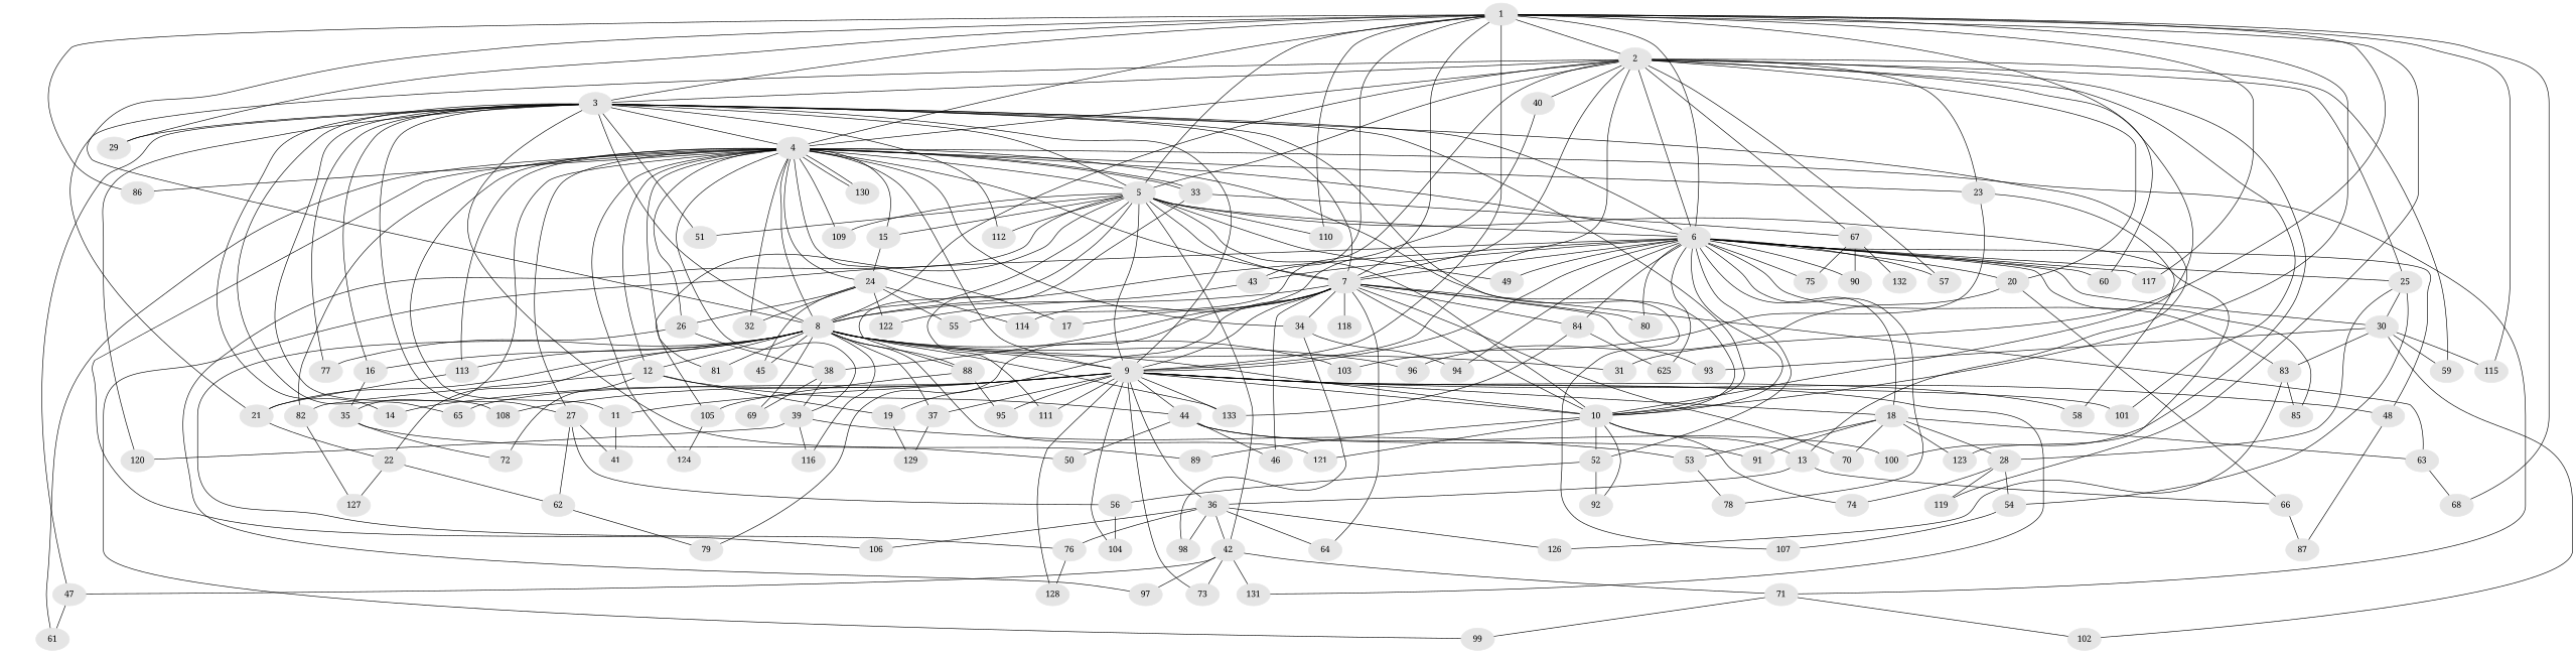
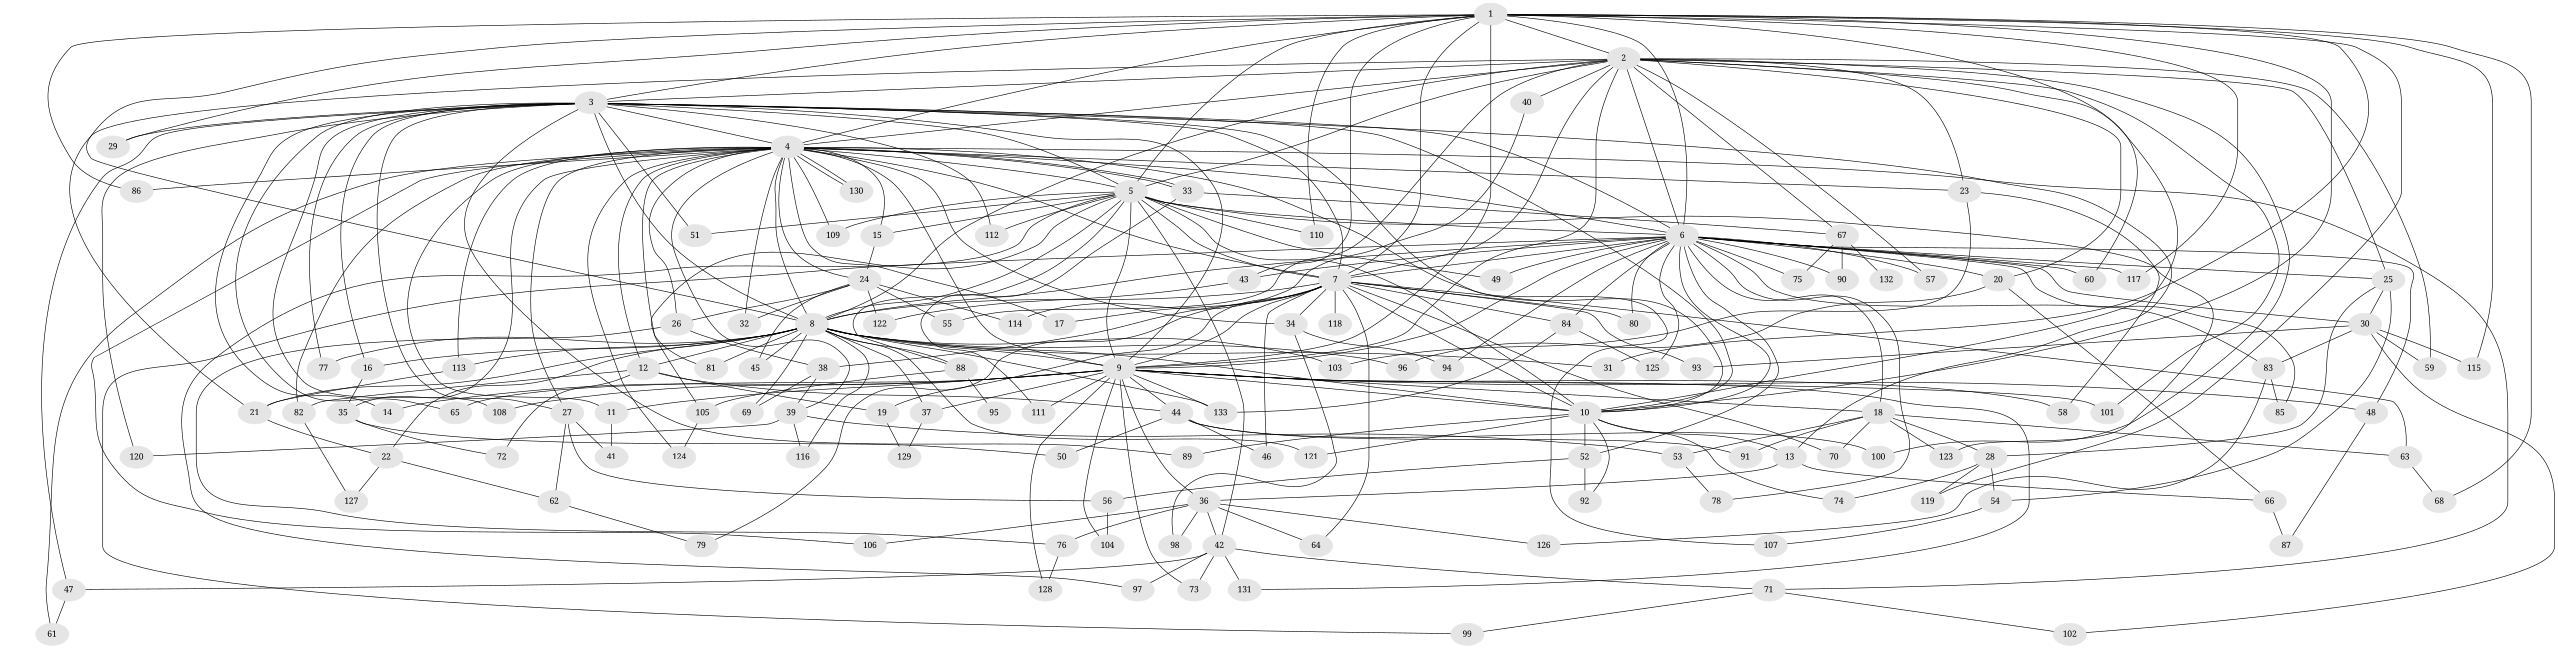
  graph {
    fontname="Noto Serif"
    node [color=gray90 fontname="Noto Serif" style=filled]
    edge [fontname="Noto Serif"]
    1
    2
    3
    4
    5
    6
    7
    8
    9
    10
    29
    31
    43
    60
    68
    86
    110
    115
    117
    119
    20
    21
    23
    25
    40
    55
    57
    59
    67
    100
    101
    13
    14
    16
    27
    47
    51
    65
    77
    89
    107
    108
    112
    120
    11
    12
    15
    17
    24
    26
    32
    33
    34
    35
    39
    61
    71
    81
    82
    106
    109
    113
    124
    130
    42
    49
    88
    97
    105
    123
    18
    30
    48
    52
    75
    78
    80
    83
    84
    85
    90
    94
    99
-   125 [label=625]
+   125
    19
    38
    46
    63
    64
    70
    79
    93
    118
    22
    37
    45
    69
    96
    103
    116
    121
    133
    36
    44
    58
    73
    95
    104
    111
    128
    131
    74
    92
    122
    66
    28
    54
    114
    132
    41
    62
    56
    72
    76
    98
    50
    53
    102
    127
    91
    87
    126
    129
    1 -- 2
    1 -- 3
    1 -- 4
    1 -- 5
    1 -- 6
    1 -- 7
    1 -- 8
    1 -- 9
    1 -- 10
    1 -- 29
    1 -- 31
    1 -- 43
    1 -- 60
    1 -- 68
    1 -- 86
    1 -- 110
    1 -- 115
    1 -- 117
    1 -- 119
    2 -- 3
    2 -- 4
    2 -- 5
    2 -- 6
    2 -- 7
    2 -- 8
    2 -- 9
    2 -- 10
    2 -- 20
    2 -- 21
    2 -- 23
    2 -- 25
    2 -- 40
    2 -- 55
    2 -- 57
    2 -- 59
    2 -- 67
    2 -- 100
    2 -- 101
    3 -- 4
    3 -- 5
    3 -- 6
    3 -- 7
    3 -- 8
    3 -- 9
    3 -- 10
    3 -- 29
    3 -- 13
    3 -- 14
    3 -- 16
    3 -- 27
    3 -- 47
    3 -- 51
    3 -- 65
    3 -- 77
    3 -- 89
    3 -- 107
    3 -- 108
    3 -- 112
    3 -- 120
    4 -- 5
    4 -- 6
    4 -- 7
    4 -- 8
    4 -- 9
    4 -- 10
    4 -- 86
    4 -- 23
    4 -- 27
    4 -- 11
    4 -- 12
    4 -- 15
    4 -- 17
    4 -- 24
    4 -- 26
    4 -- 32
    4 -- 33
    4 -- 33
    4 -- 34
    4 -- 35
    4 -- 39
    4 -- 61
    4 -- 71
    4 -- 81
    4 -- 82
    4 -- 106
    4 -- 109
    4 -- 113
    4 -- 124
    4 -- 130
    4 -- 130
    5 -- 6
    5 -- 7
    5 -- 8
    5 -- 9
    5 -- 10
    5 -- 110
    5 -- 51
    5 -- 112
    5 -- 15
    5 -- 109
    5 -- 42
    5 -- 49
    5 -- 88
    5 -- 97
    5 -- 105
    5 -- 123
    6 -- 7
    6 -- 8
    6 -- 9
    6 -- 10
    6 -- 43
    6 -- 60
    6 -- 117
    6 -- 20
    6 -- 25
    6 -- 57
    6 -- 49
    6 -- 18
    6 -- 30
    6 -- 48
    6 -- 52
    6 -- 75
    6 -- 78
    6 -- 80
    6 -- 83
    6 -- 84
    6 -- 85
    6 -- 90
    6 -- 94
    6 -- 99
    6 -- 125
    7 -- 8
    7 -- 9
    7 -- 10
    7 -- 17
    7 -- 34
    7 -- 80
    7 -- 84
    7 -- 19
    7 -- 38
    7 -- 46
    7 -- 63
    7 -- 64
    7 -- 70
    7 -- 79
    7 -- 93
    7 -- 118
    8 -- 9
    8 -- 10
    8 -- 31
    8 -- 21
    8 -- 16
    8 -- 77
    8 -- 12
    8 -- 81
    8 -- 113
    8 -- 88
    8 -- 22
    8 -- 37
    8 -- 45
    8 -- 69
    8 -- 96
    8 -- 103
    8 -- 116
    8 -- 121
    8 -- 133
    9 -- 10
    9 -- 101
    9 -- 14
    9 -- 65
    9 -- 108
    9 -- 11
    9 -- 18
    9 -- 48
    9 -- 37
    9 -- 133
    9 -- 36
    9 -- 44
    9 -- 58
    9 -- 73
-   9 -- 95
    9 -- 104
    9 -- 111
    9 -- 128
    9 -- 131
    10 -- 13
    10 -- 89
    10 -- 52
    10 -- 121
    10 -- 74
    10 -- 92
    43 -- 122
    20 -- 96
    20 -- 66
    21 -- 22
    23 -- 103
    23 -- 58
    25 -- 30
    25 -- 28
    25 -- 54
    40 -- 114
    67 -- 75
    67 -- 90
    67 -- 132
    13 -- 36
    13 -- 66
    16 -- 35
    27 -- 41
    27 -- 62
    27 -- 56
    47 -- 61
    11 -- 41
    12 -- 82
    12 -- 19
    12 -- 44
    12 -- 72
    15 -- 24
    24 -- 55
    24 -- 26
    24 -- 32
    24 -- 45
    24 -- 122
    24 -- 114
    26 -- 38
    26 -- 76
    33 -- 67
    33 -- 111
    34 -- 94
    34 -- 98
    35 -- 72
    35 -- 50
    39 -- 120
    39 -- 116
    39 -- 53
    71 -- 99
    71 -- 102
    82 -- 127
    113 -- 21
    42 -- 47
    42 -- 71
    42 -- 97
    42 -- 73
    42 -- 131
    88 -- 105
    88 -- 95
    105 -- 124
    18 -- 123
    18 -- 63
    18 -- 70
    18 -- 28
    18 -- 53
    18 -- 91
    30 -- 115
    30 -- 59
    30 -- 83
    30 -- 93
    30 -- 102
    48 -- 87
    52 -- 92
    52 -- 56
    83 -- 85
    83 -- 126
    84 -- 125
    84 -- 133
    19 -- 129
    38 -- 39
    38 -- 69
    63 -- 68
    22 -- 62
    22 -- 127
    37 -- 129
    36 -- 106
    36 -- 42
    36 -- 64
    36 -- 76
    36 -- 98
    36 -- 126
    44 -- 100
    44 -- 46
    44 -- 50
    44 -- 91
    66 -- 87
    28 -- 119
    28 -- 74
    28 -- 54
    54 -- 107
    62 -- 79
    56 -- 104
    76 -- 128
    53 -- 78
  }
